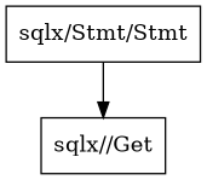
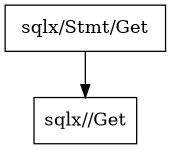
  digraph {
    node [shape=box]
-   n1 [label="sqlx/Stmt/Stmt"]
+   n1 [label="sqlx/Stmt/Get"]
    n2 [label="sqlx//Get"]
    n1 -> n2
  }
